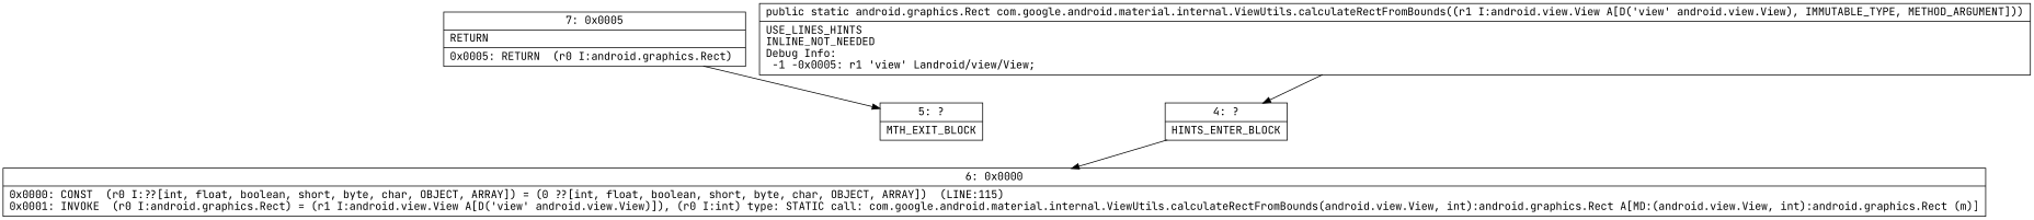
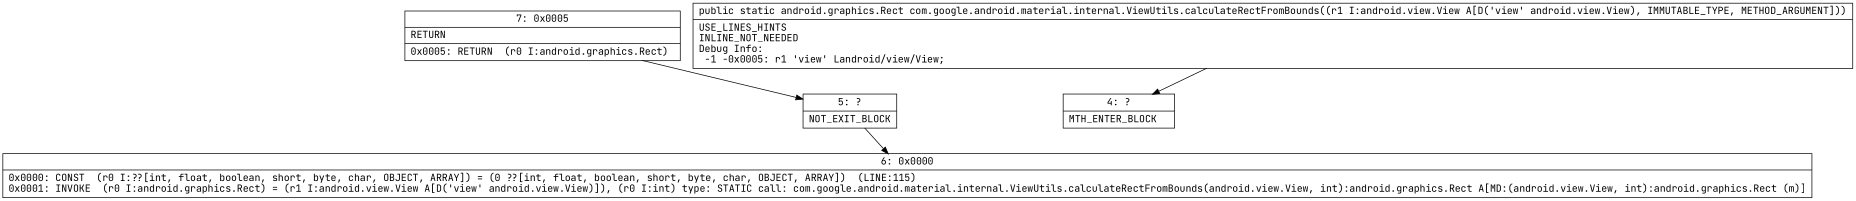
  digraph {
    fontname="JetBrains Mono"
    node [fontname="JetBrains Mono" shape=record]
    edge [fontname="JetBrains Mono"]
-   n1 [label="{4\:\ ?|HINTS_ENTER_BLOCK\l}"]
+   n1 [label="{4\:\ ?|MTH_ENTER_BLOCK\l}"]
    n2 [label="{6\:\ 0x0000|0x0000: CONST  (r0 I:??[int, float, boolean, short, byte, char, OBJECT, ARRAY]) = (0 ??[int, float, boolean, short, byte, char, OBJECT, ARRAY])  (LINE:115)\l0x0001: INVOKE  (r0 I:android.graphics.Rect) = (r1 I:android.view.View A[D('view' android.view.View)]), (r0 I:int) type: STATIC call: com.google.android.material.internal.ViewUtils.calculateRectFromBounds(android.view.View, int):android.graphics.Rect A[MD:(android.view.View, int):android.graphics.Rect (m)]\l}"]
    n3 [label="{7\:\ 0x0005|RETURN\l|0x0005: RETURN  (r0 I:android.graphics.Rect) \l}"]
-   n4 [label="{5\:\ ?|MTH_EXIT_BLOCK\l}"]
+   n4 [label="{5\:\ ?|NOT_EXIT_BLOCK\l}"]
    n5 [label="{public static android.graphics.Rect com.google.android.material.internal.ViewUtils.calculateRectFromBounds((r1 I:android.view.View A[D('view' android.view.View), IMMUTABLE_TYPE, METHOD_ARGUMENT]))  | USE_LINES_HINTS\lINLINE_NOT_NEEDED\lDebug Info:\l  \-1 \-0x0005: r1 'view' Landroid\/view\/View;\l}"]
-   n1 -> n2
+   n4 -> n2
    n3 -> n4
    n5 -> n1
  }
